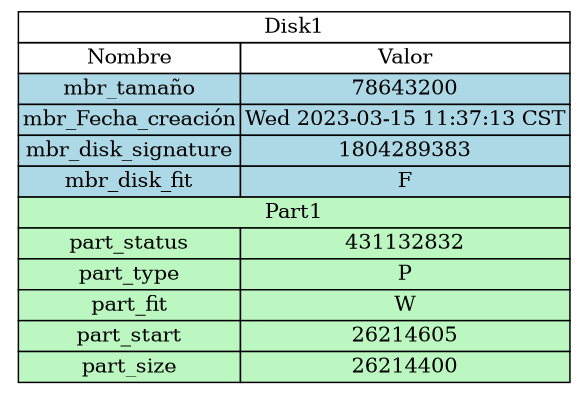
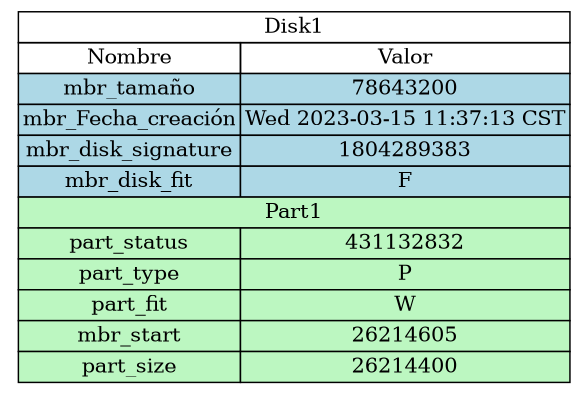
  digraph {
-   n1 [label=< <table border='0' cellborder='1' cellspacing='0'> <tr><td colspan="3">Disk1</td></tr> <th><td>Nombre</td><td>Valor</td></th> <tr><td bgcolor="lightblue">mbr_tamaño</td><td bgcolor="lightblue">78643200</td></tr> <tr><td bgcolor="lightblue">mbr_Fecha_creación</td><td bgcolor="lightblue">Wed 2023-03-15 11:37:13 CST</td></tr> <tr><td bgcolor="lightblue">mbr_disk_signature</td><td bgcolor="lightblue">1804289383</td></tr> <tr><td bgcolor="lightblue">mbr_disk_fit</td><td bgcolor="lightblue">F</td></tr> <tr><td colspan="2" bgcolor="#bcf7c1">Part1</td></tr> <tr><td bgcolor="#bcf7c1">part_status</td><td bgcolor="#bcf7c1">431132832</td></tr> <tr><td bgcolor="#bcf7c1">part_type</td><td bgcolor="#bcf7c1">P</td></tr> <tr><td bgcolor="#bcf7c1">part_fit</td><td bgcolor="#bcf7c1">W</td></tr> <tr><td bgcolor="#bcf7c1">part_start</td><td bgcolor="#bcf7c1">26214605</td></tr> <tr><td bgcolor="#bcf7c1">part_size</td><td bgcolor="#bcf7c1">26214400</td></tr> </table> > shape=plaintext]
+   n1 [label=< <table border='0' cellborder='1' cellspacing='0'> <tr><td colspan="3">Disk1</td></tr> <th><td>Nombre</td><td>Valor</td></th> <tr><td bgcolor="lightblue">mbr_tamaño</td><td bgcolor="lightblue">78643200</td></tr> <tr><td bgcolor="lightblue">mbr_Fecha_creación</td><td bgcolor="lightblue">Wed 2023-03-15 11:37:13 CST</td></tr> <tr><td bgcolor="lightblue">mbr_disk_signature</td><td bgcolor="lightblue">1804289383</td></tr> <tr><td bgcolor="lightblue">mbr_disk_fit</td><td bgcolor="lightblue">F</td></tr> <tr><td colspan="2" bgcolor="#bcf7c1">Part1</td></tr> <tr><td bgcolor="#bcf7c1">part_status</td><td bgcolor="#bcf7c1">431132832</td></tr> <tr><td bgcolor="#bcf7c1">part_type</td><td bgcolor="#bcf7c1">P</td></tr> <tr><td bgcolor="#bcf7c1">part_fit</td><td bgcolor="#bcf7c1">W</td></tr> <tr><td bgcolor="#bcf7c1">mbr_start</td><td bgcolor="#bcf7c1">26214605</td></tr> <tr><td bgcolor="#bcf7c1">part_size</td><td bgcolor="#bcf7c1">26214400</td></tr> </table> > shape=plaintext]
  }
